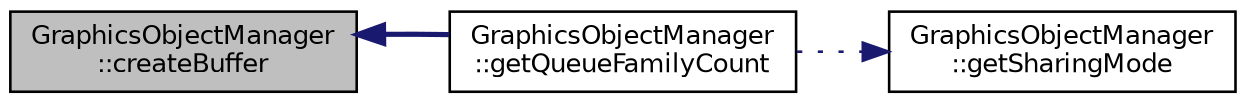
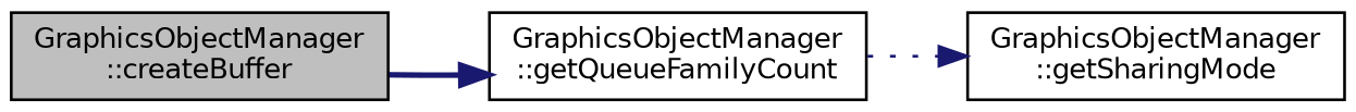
  digraph {
    rankdir=LR
    node [color=black fillcolor=white fontname=Helvetica fontsize=10 shape=record style=filled]
    edge [color=midnightblue fontname=Helvetica fontsize=10 labelfontname=Helvetica labelfontsize=10]
    n1 [fillcolor=grey75 fontcolor=black height=0.2 label="GraphicsObjectManager\l::createBuffer" width=0.4]
    n2 [height=0.2 label="GraphicsObjectManager\l::getQueueFamilyCount" width=0.4]
    n3 [height=0.2 label="GraphicsObjectManager\l::getSharingMode" width=0.4]
-   n2 -> n1 [style=bold]
+   n1 -> n2 [style=bold]
    n2 -> n3 [style=dotted]
  }
